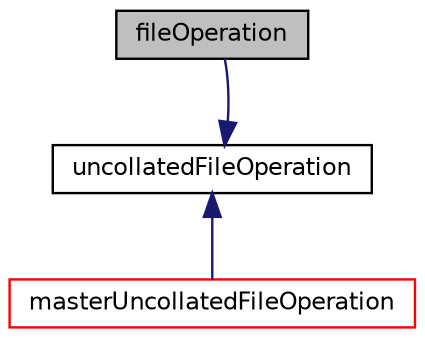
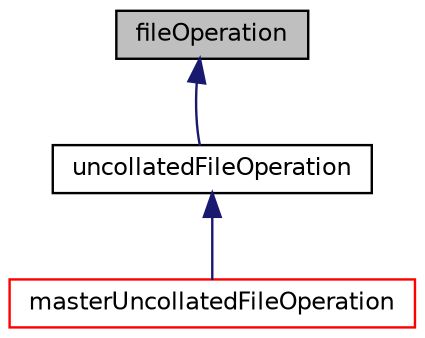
  digraph {
    node [color=black fontname=Helvetica fontsize=10 shape=record]
    edge [color=midnightblue dir=back fontname=Helvetica fontsize=10 labelfontname=Helvetica labelfontsize=10 style=solid]
    n1 [fillcolor=grey75 fontcolor=black height=0.2 label=fileOperation style=filled width=0.4]
    n2 [height=0.2 label=uncollatedFileOperation width=0.4]
    n3 [color=red height=0.2 label=masterUncollatedFileOperation width=0.4]
-   n2 -> n1
+   n1 -> n2
    n2 -> n3
  }
